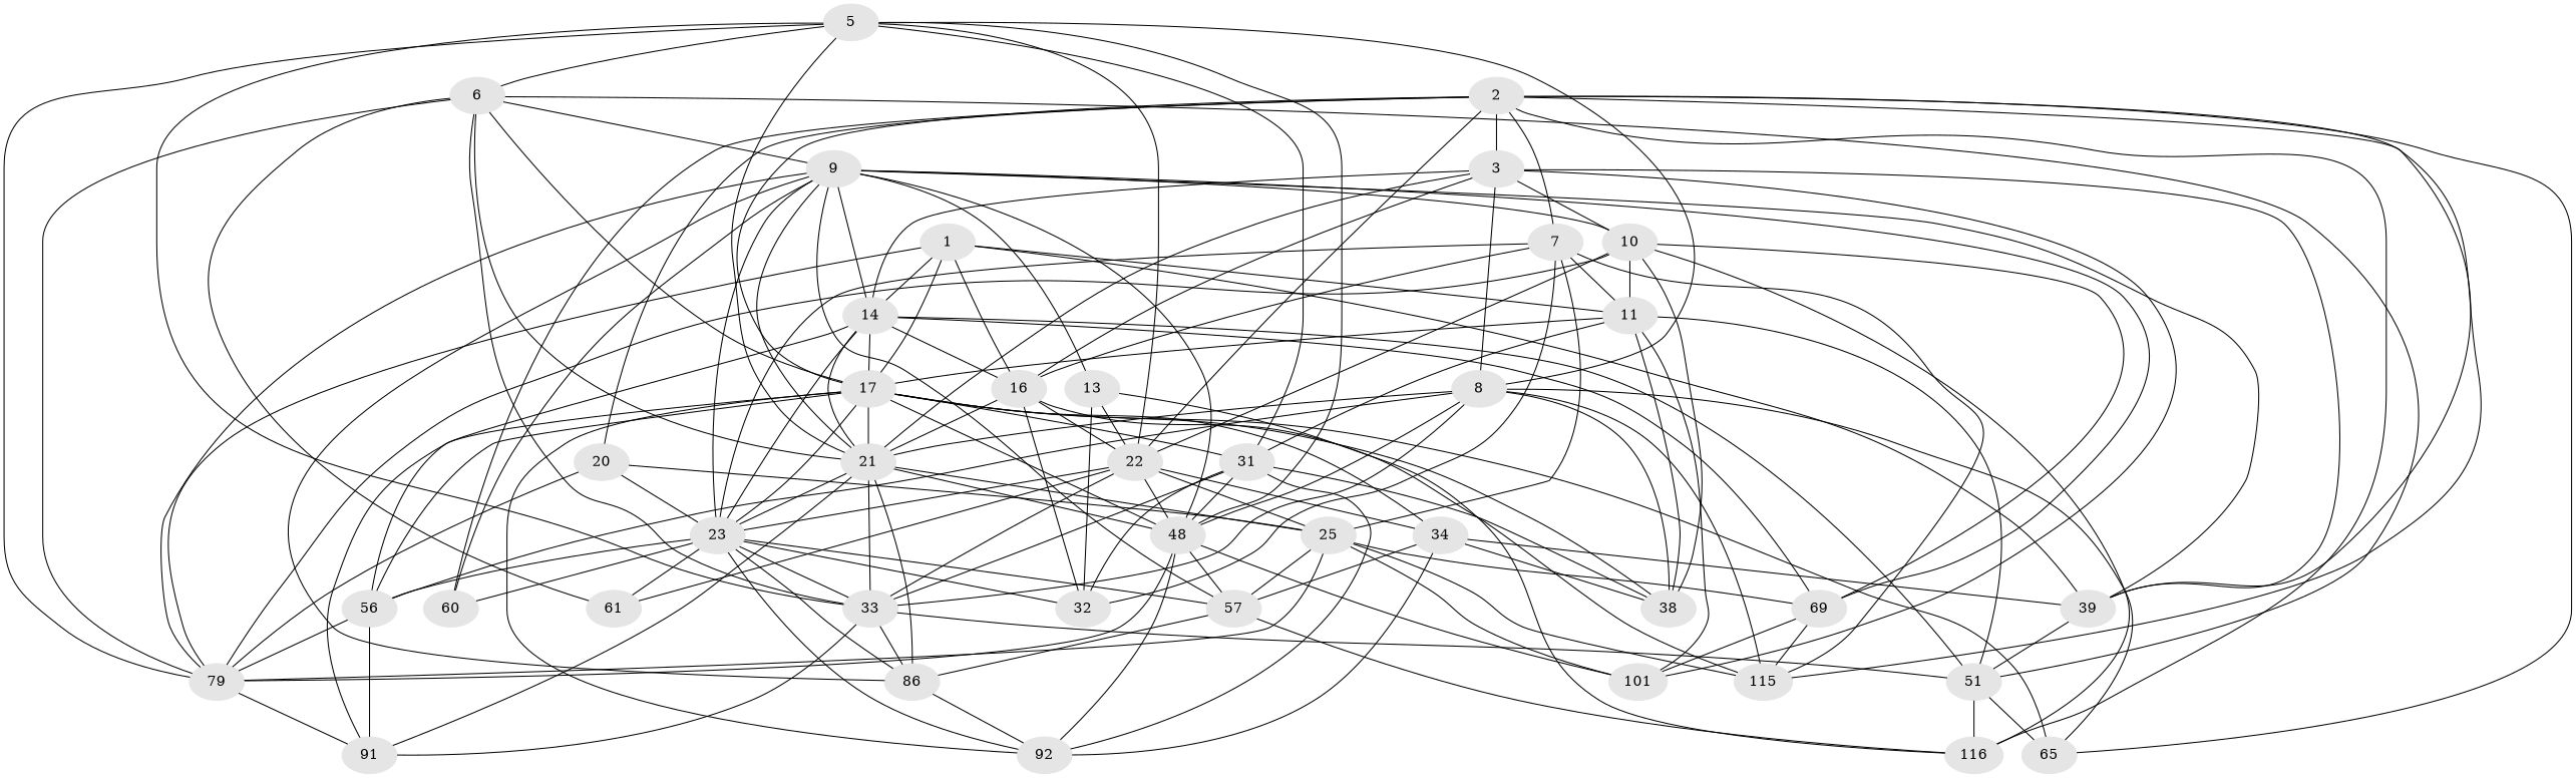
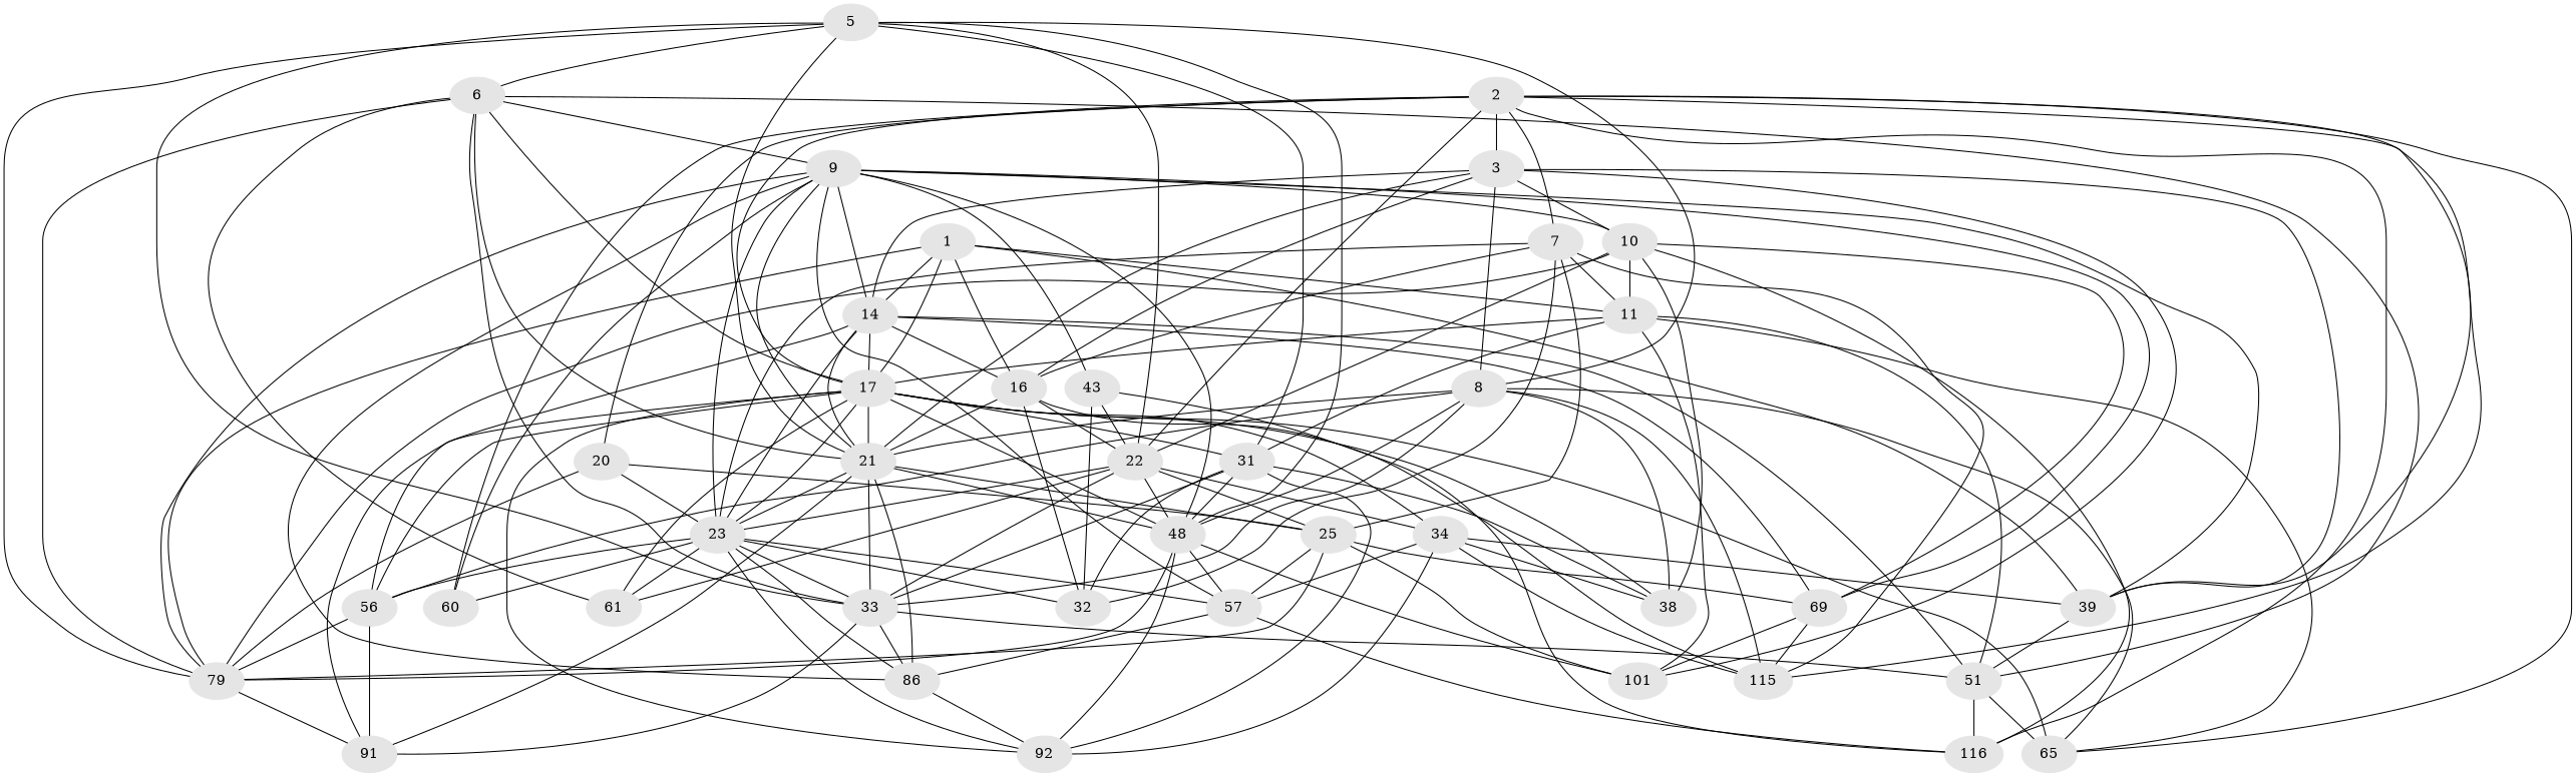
  graph {
    node [color=gray90 style=filled]
    1 [super="+123"]
    11 [super="+74+29"]
    14 [super="+114+80"]
    16 [super="+18"]
    17 [super="+52+19+71+54"]
    39 [super="+53+95"]
    79 [super="+130+131"]
    101 [super="+118"]
    31 [super="+128+63"]
    51 [super="+135+58"]
    38 [super="+83"]
    21 [super="+28+49+81"]
    23 [super="+35+44+97+113"]
    56 [super="+67"]
    69 [super="+125"]
    22 [super="+26+129+45"]
    115 [super="+120"]
    32 [super="+93"]
    65 [super="+99"]
    48 [super="+88+119+55"]
    61
    34 [super="+108"]
    91 [super="+126"]
    92 [super="+127"]
    2 [super="+4+27+94+15"]
    3 [super="+103+89+62"]
    7 [super="+36+12"]
    20
    60
    116 [super="+133"]
    8 [super="+78+85"]
    10 [super="+87+72"]
    25 [super="+66+122+42"]
    33 [super="+76+136+70+121"]
    86 [super="+111"]
    5 [super="+77+40"]
    6 [super="+47+59"]
    9 [super="+41+107+50"]
    57 [super="+102+100"]
-   13
+   13 [label=43]
    1 -- 11
    1 -- 14
    1 -- 16
    1 -- 17
    1 -- 39
    1 -- 79
    11 -- 17
    11 -- 101
    11 -- 31
    11 -- 51
-   11 -- 38
+   11 -- 65
    14 -- 16
    14 -- 17
    14 -- 51
    14 -- 21
    14 -- 23 [weight=2]
    14 -- 56
    14 -- 69
    16 -- 21
    16 -- 22
    16 -- 115
    16 -- 32
    17 -- 31 [weight=2]
    17 -- 38
    17 -- 21
    17 -- 23
    17 -- 56
    17 -- 65 [weight=2]
    17 -- 48
+   17 -- 61
    17 -- 34
    17 -- 91
    17 -- 92
    39 -- 51
    79 -- 91
    31 -- 38
    31 -- 32 [weight=2]
    31 -- 48
    31 -- 92
    31 -- 33
    51 -- 65 [weight=2]
    51 -- 116 [weight=2]
    21 -- 23
    21 -- 48
    21 -- 91
    21 -- 25
    21 -- 33
    21 -- 86
    23 -- 56
    23 -- 32
    23 -- 61
    23 -- 92
    23 -- 60
    23 -- 33
    23 -- 86
    23 -- 57
    56 -- 79
    56 -- 91
    69 -- 101
    69 -- 115
    22 -- 23
    22 -- 48
    22 -- 61
    22 -- 34
    22 -- 25
    22 -- 33 [weight=2]
    48 -- 79
    48 -- 101
    48 -- 92
    48 -- 57
    34 -- 39
    34 -- 38
    34 -- 92
    34 -- 57
    2 -- 17 [weight=2]
    2 -- 39
    2 -- 22
    2 -- 115
    2 -- 65
    2 -- 3 [weight=3]
    2 -- 7
    2 -- 20
    2 -- 60
    2 -- 116
    3 -- 14
    3 -- 16
    3 -- 39
    3 -- 101
    3 -- 21
    3 -- 8
    3 -- 10
    7 -- 11
    7 -- 16
    7 -- 23
    7 -- 115
    7 -- 32
    7 -- 25 [weight=2]
    20 -- 79
    20 -- 23
    20 -- 25
    8 -- 38
    8 -- 21
    8 -- 56
    8 -- 115
    8 -- 65
    8 -- 48
    8 -- 33
    10 -- 11
    10 -- 79
    10 -- 38
    10 -- 69
    10 -- 22
    10 -- 116
    25 -- 79
    25 -- 101 [weight=2]
    25 -- 69
-   25 -- 115
+   34 -- 115
    25 -- 57
    33 -- 51 [weight=2]
    33 -- 91
    33 -- 86
    86 -- 92
    5 -- 79
    5 -- 31
    5 -- 21
    5 -- 22
    5 -- 48
    5 -- 8
    5 -- 33
    5 -- 6
    6 -- 17
    6 -- 79
    6 -- 51
    6 -- 21
    6 -- 61
    6 -- 33
    6 -- 9
    9 -- 14
    9 -- 39
    9 -- 79
    9 -- 21
    9 -- 23
    9 -- 69
    9 -- 48 [weight=2]
    9 -- 60
    9 -- 10
    9 -- 86
    9 -- 57
    9 -- 13
    57 -- 116
    57 -- 86
    13 -- 22
    13 -- 32
    13 -- 116
  }
